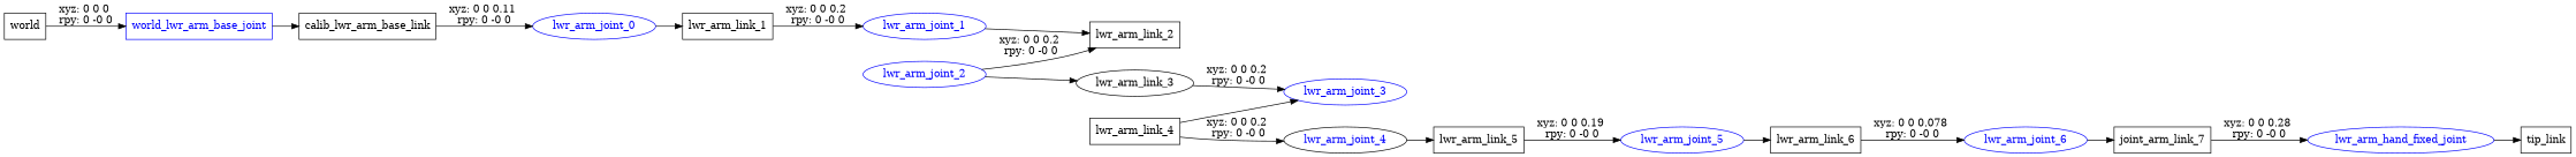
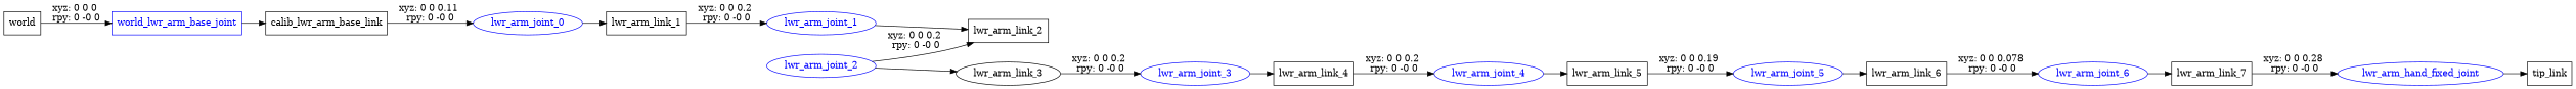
  digraph {
    rankdir=LR
    node [shape=box]
    n1 [label=world]
    world_lwr_arm_base_joint [color=blue fontcolor=blue]
    n3 [label=calib_lwr_arm_base_link]
    lwr_arm_joint_0 [color=blue fontcolor=blue shape=ellipse]
    n5 [label=lwr_arm_link_1]
    lwr_arm_joint_1 [color=blue fontcolor=blue shape=ellipse]
    n7 [label=lwr_arm_link_2]
    lwr_arm_joint_2 [color=blue fontcolor=blue shape=ellipse]
    n9 [label=lwr_arm_link_3 shape=ellipse]
    lwr_arm_joint_3 [color=blue fontcolor=blue shape=ellipse]
    n11 [label=lwr_arm_link_4]
-   lwr_arm_joint_4 [color=black fontcolor=blue shape=ellipse]
+   lwr_arm_joint_4 [color=blue fontcolor=blue shape=ellipse]
    n13 [label=lwr_arm_link_5]
    lwr_arm_joint_5 [color=blue fontcolor=blue shape=ellipse]
    n15 [label=lwr_arm_link_6]
    lwr_arm_joint_6 [color=blue fontcolor=blue shape=ellipse]
-   n17 [label=joint_arm_link_7]
+   n17 [label=lwr_arm_link_7]
    lwr_arm_hand_fixed_joint [color=blue fontcolor=blue shape=ellipse]
    n19 [label=tip_link]
    n1 -> world_lwr_arm_base_joint [label="xyz: 0 0 0 \nrpy: 0 -0 0"]
    world_lwr_arm_base_joint -> n3
    n3 -> lwr_arm_joint_0 [label="xyz: 0 0 0.11 \nrpy: 0 -0 0"]
    lwr_arm_joint_0 -> n5
    n5 -> lwr_arm_joint_1 [label="xyz: 0 0 0.2 \nrpy: 0 -0 0"]
    lwr_arm_joint_1 -> n7
    lwr_arm_joint_2 -> n7 [label="xyz: 0 0 0.2 \nrpy: 0 -0 0"]
    lwr_arm_joint_2 -> n9
    n9 -> lwr_arm_joint_3 [label="xyz: 0 0 0.2 \nrpy: 0 -0 0"]
-   n11 -> lwr_arm_joint_3
+   lwr_arm_joint_3 -> n11
    n11 -> lwr_arm_joint_4 [label="xyz: 0 0 0.2 \nrpy: 0 -0 0"]
    lwr_arm_joint_4 -> n13
    n13 -> lwr_arm_joint_5 [label="xyz: 0 0 0.19 \nrpy: 0 -0 0"]
    lwr_arm_joint_5 -> n15
    n15 -> lwr_arm_joint_6 [label="xyz: 0 0 0.078 \nrpy: 0 -0 0"]
    lwr_arm_joint_6 -> n17
    n17 -> lwr_arm_hand_fixed_joint [label="xyz: 0 0 0.28 \nrpy: 0 -0 0"]
    lwr_arm_hand_fixed_joint -> n19
  }
